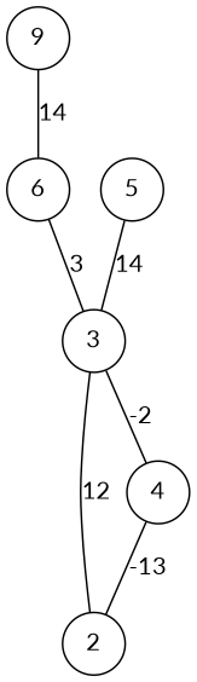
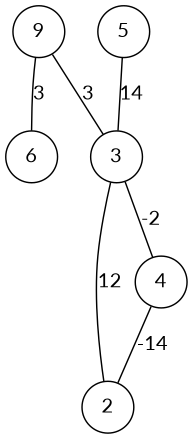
  graph {
    fontname=Lato
    node [fontname=Lato shape=circle]
    edge [fontname=Lato]
    n1 [label=9]
    6
    3
    2
    4
    5
-   n1 -- 6 [label=14]
-   6 -- 3 [label=3]
+   n1 -- 6 [label=3]
+   n1 -- 3 [label=3]
    3 -- 2 [label=12]
    3 -- 4 [label=-2]
-   4 -- 2 [label=-13]
+   4 -- 2 [label=-14]
    5 -- 3 [label=14]
  }
